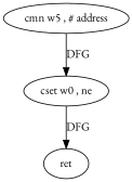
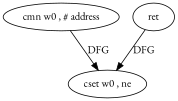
  digraph {
    fontname="EB Garamond"
    node [fontname="EB Garamond"]
    edge [fontname="EB Garamond"]
-   n1 [label="cmn w5 , # address"]
+   n1 [label="cmn w0 , # address"]
    n2 [label="cset w0 , ne"]
    n3 [label=ret]
    n1 -> n2 [label=DFG]
-   n2 -> n3 [label=DFG]
+   n3 -> n2 [label=DFG]
  }
